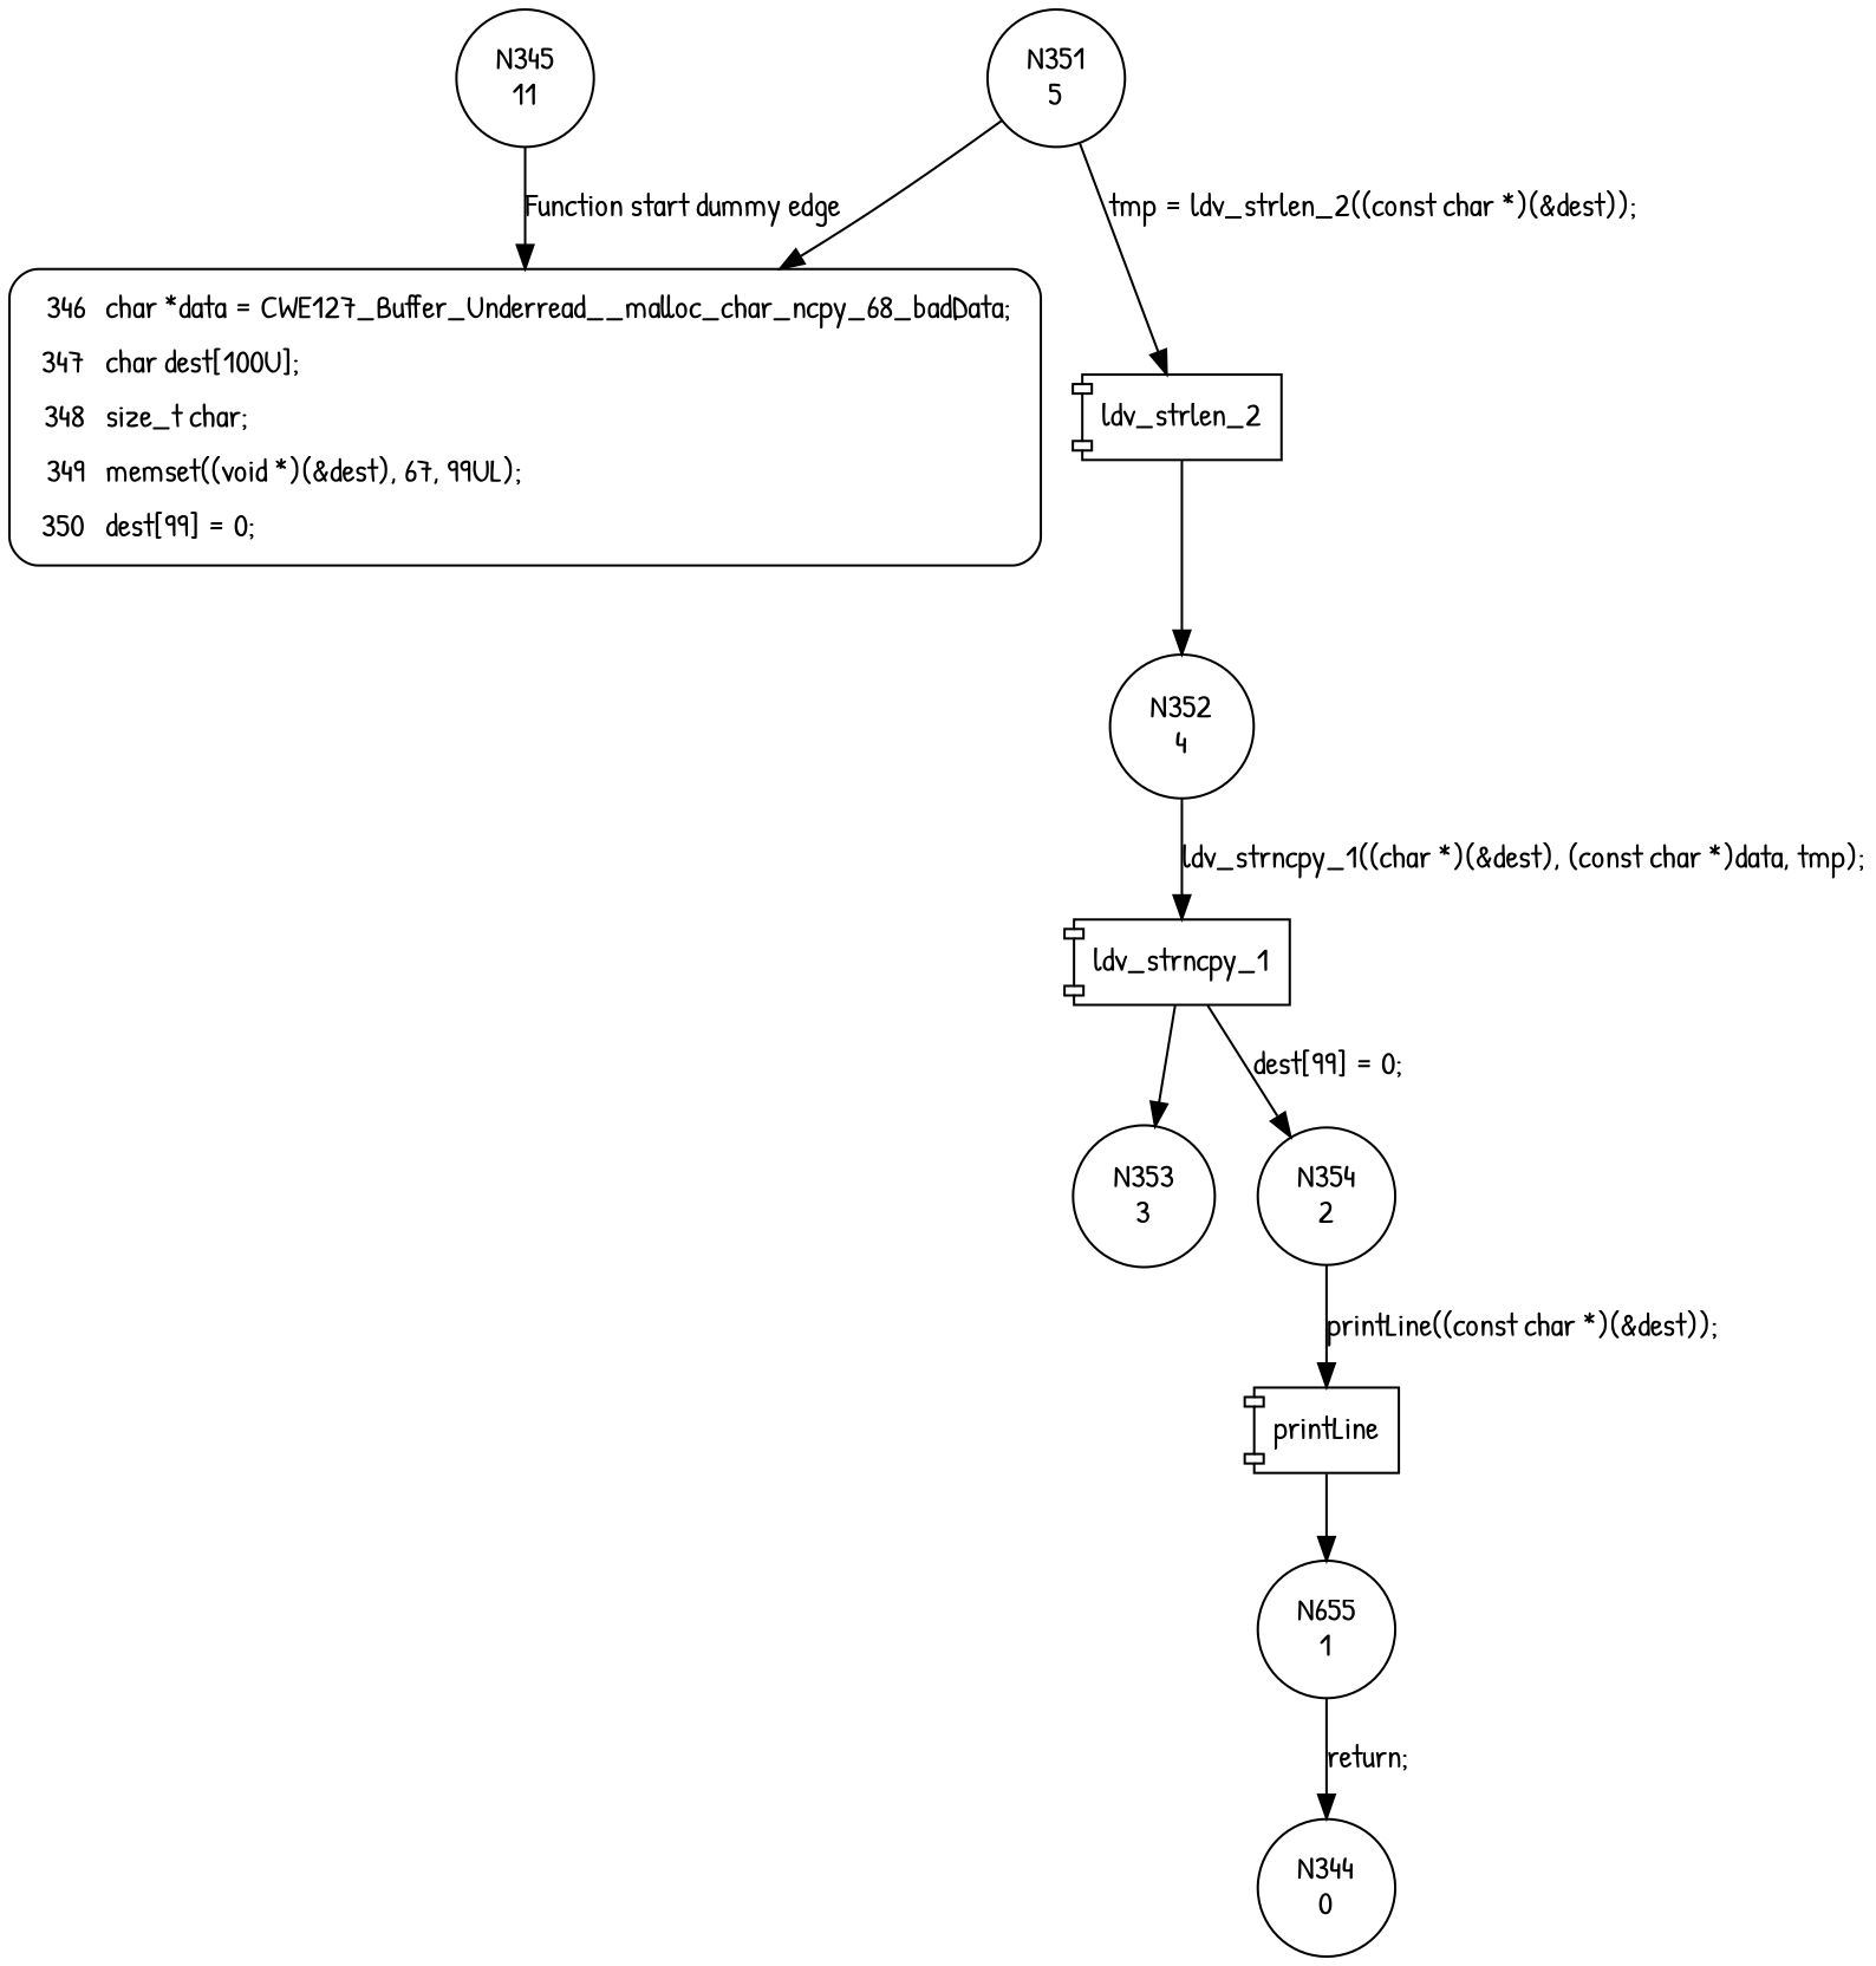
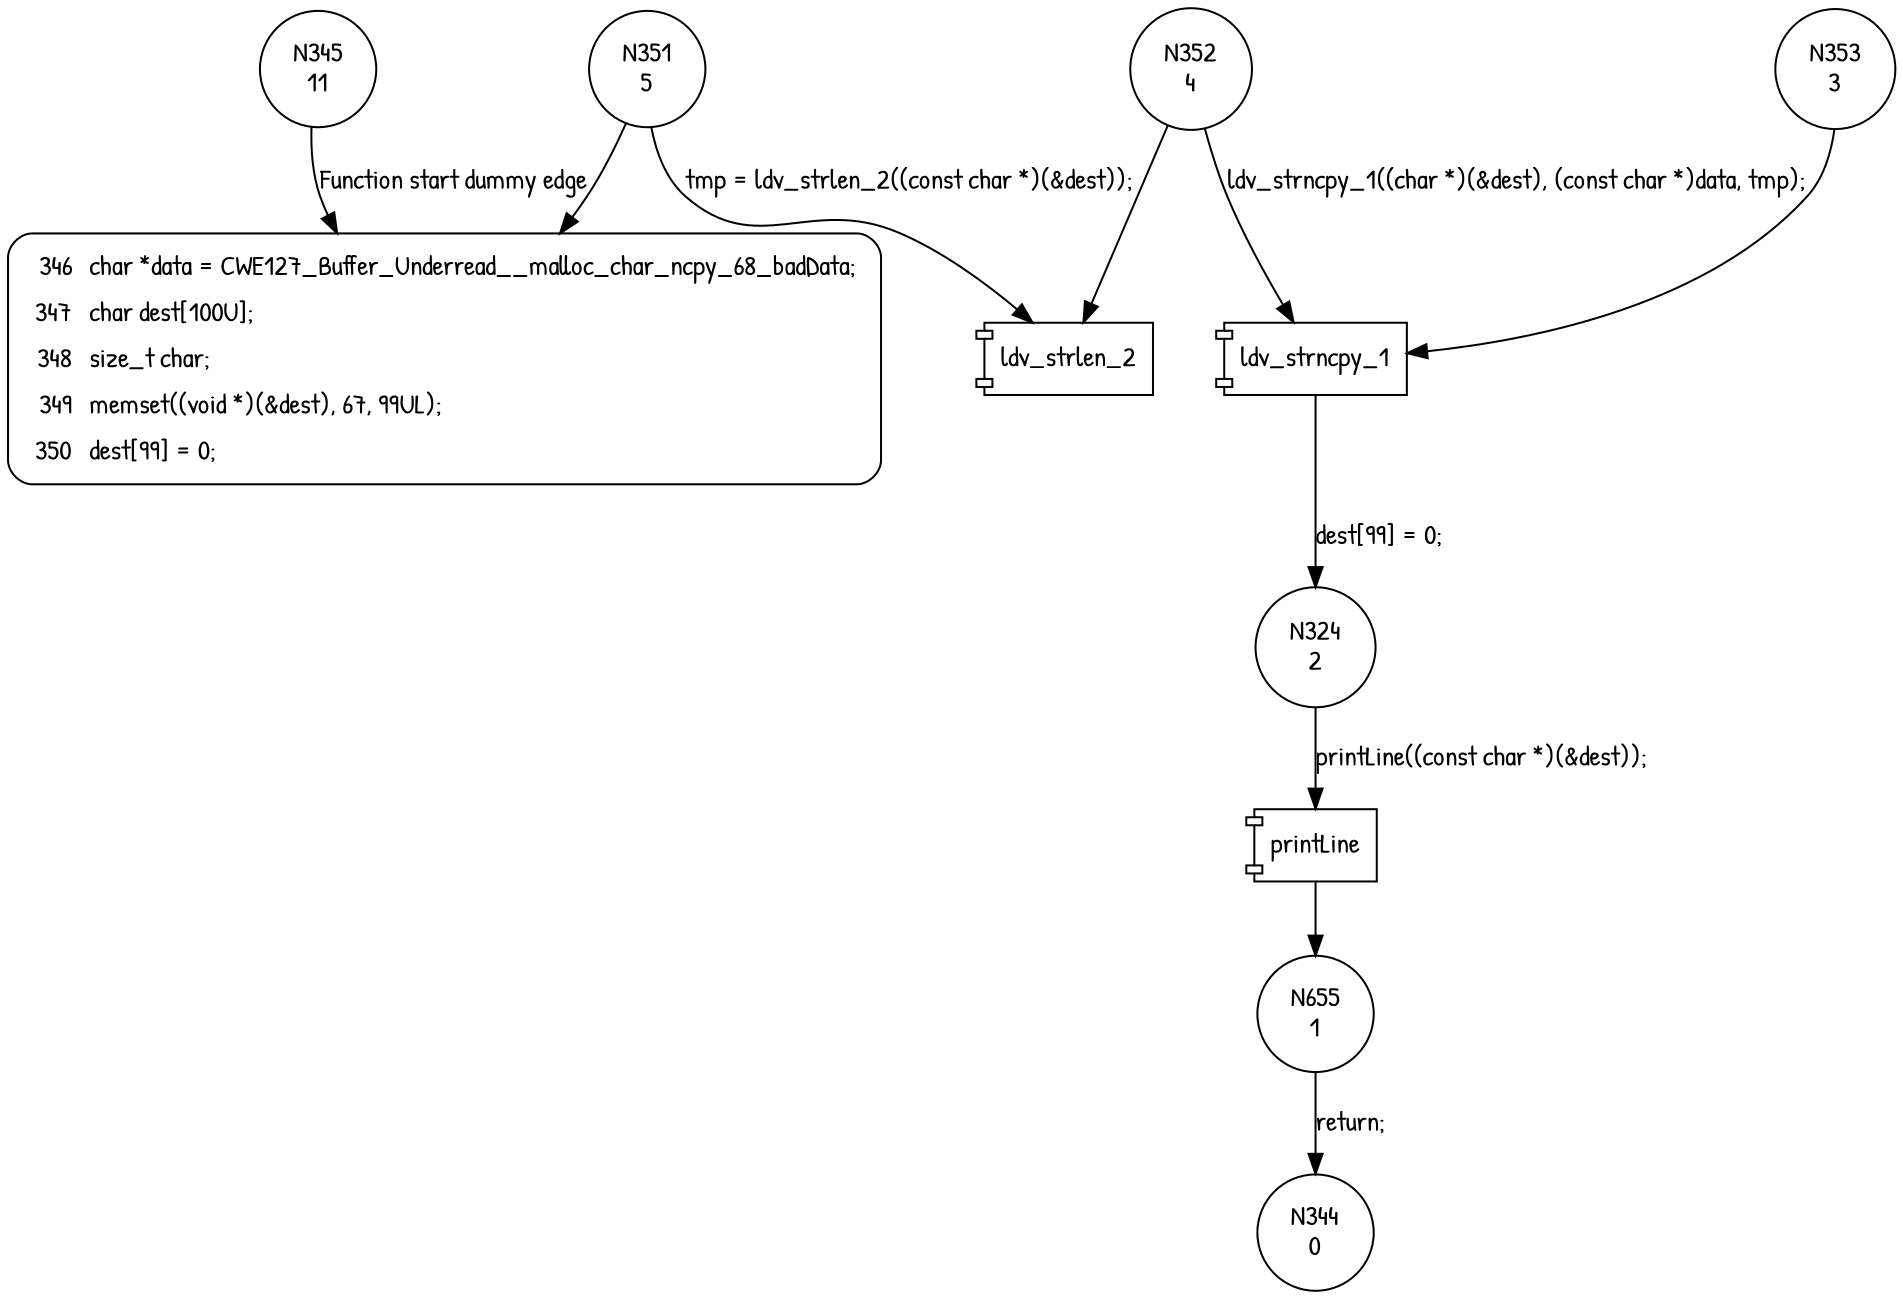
  digraph {
    fontname="Patrick Hand"
    node [fontname="Patrick Hand" shape=circle]
    edge [fontname="Patrick Hand"]
    n1 [label="N345\n11"]
    n2 [fillcolor=white label=<<table border="0" cellborder="0" cellpadding="3" bgcolor="white"><tr><td align="right">346</td><td align="left">char *data = CWE127_Buffer_Underread__malloc_char_ncpy_68_badData;</td></tr><tr><td align="right">347</td><td align="left">char dest[100U];</td></tr><tr><td align="right">348</td><td align="left">size_t char;</td></tr><tr><td align="right">349</td><td align="left">memset((void *)(&amp;dest), 67, 99UL);</td></tr><tr><td align="right">350</td><td align="left">dest[99] = 0;</td></tr></table>> penwidth=1 shape=Mrecord style="filled,bold"]
    n3 [label="N351\n5"]
    n4 [label=ldv_strlen_2 shape=component]
    n5 [label="N352\n4"]
    n6 [label=ldv_strncpy_1 shape=component]
    n7 [label="N353\n3"]
-   n8 [label="N354\n2"]
+   n8 [label="N324\n2"]
    n9 [label=printLine shape=component]
    n10 [label="N655\n1"]
    n11 [label="N344\n0"]
    n1 -> n2 [label="Function start dummy edge"]
    n3 -> n2
    n3 -> n4 [label="tmp = ldv_strlen_2((const char *)(&dest));"]
-   n4 -> n5
+   n5 -> n4
    n5 -> n6 [label="ldv_strncpy_1((char *)(&dest), (const char *)data, tmp);"]
-   n6 -> n7
+   n7 -> n6
    n6 -> n8 [label="dest[99] = 0;"]
    n8 -> n9 [label="printLine((const char *)(&dest));"]
    n9 -> n10
    n10 -> n11 [label="return;"]
  }
